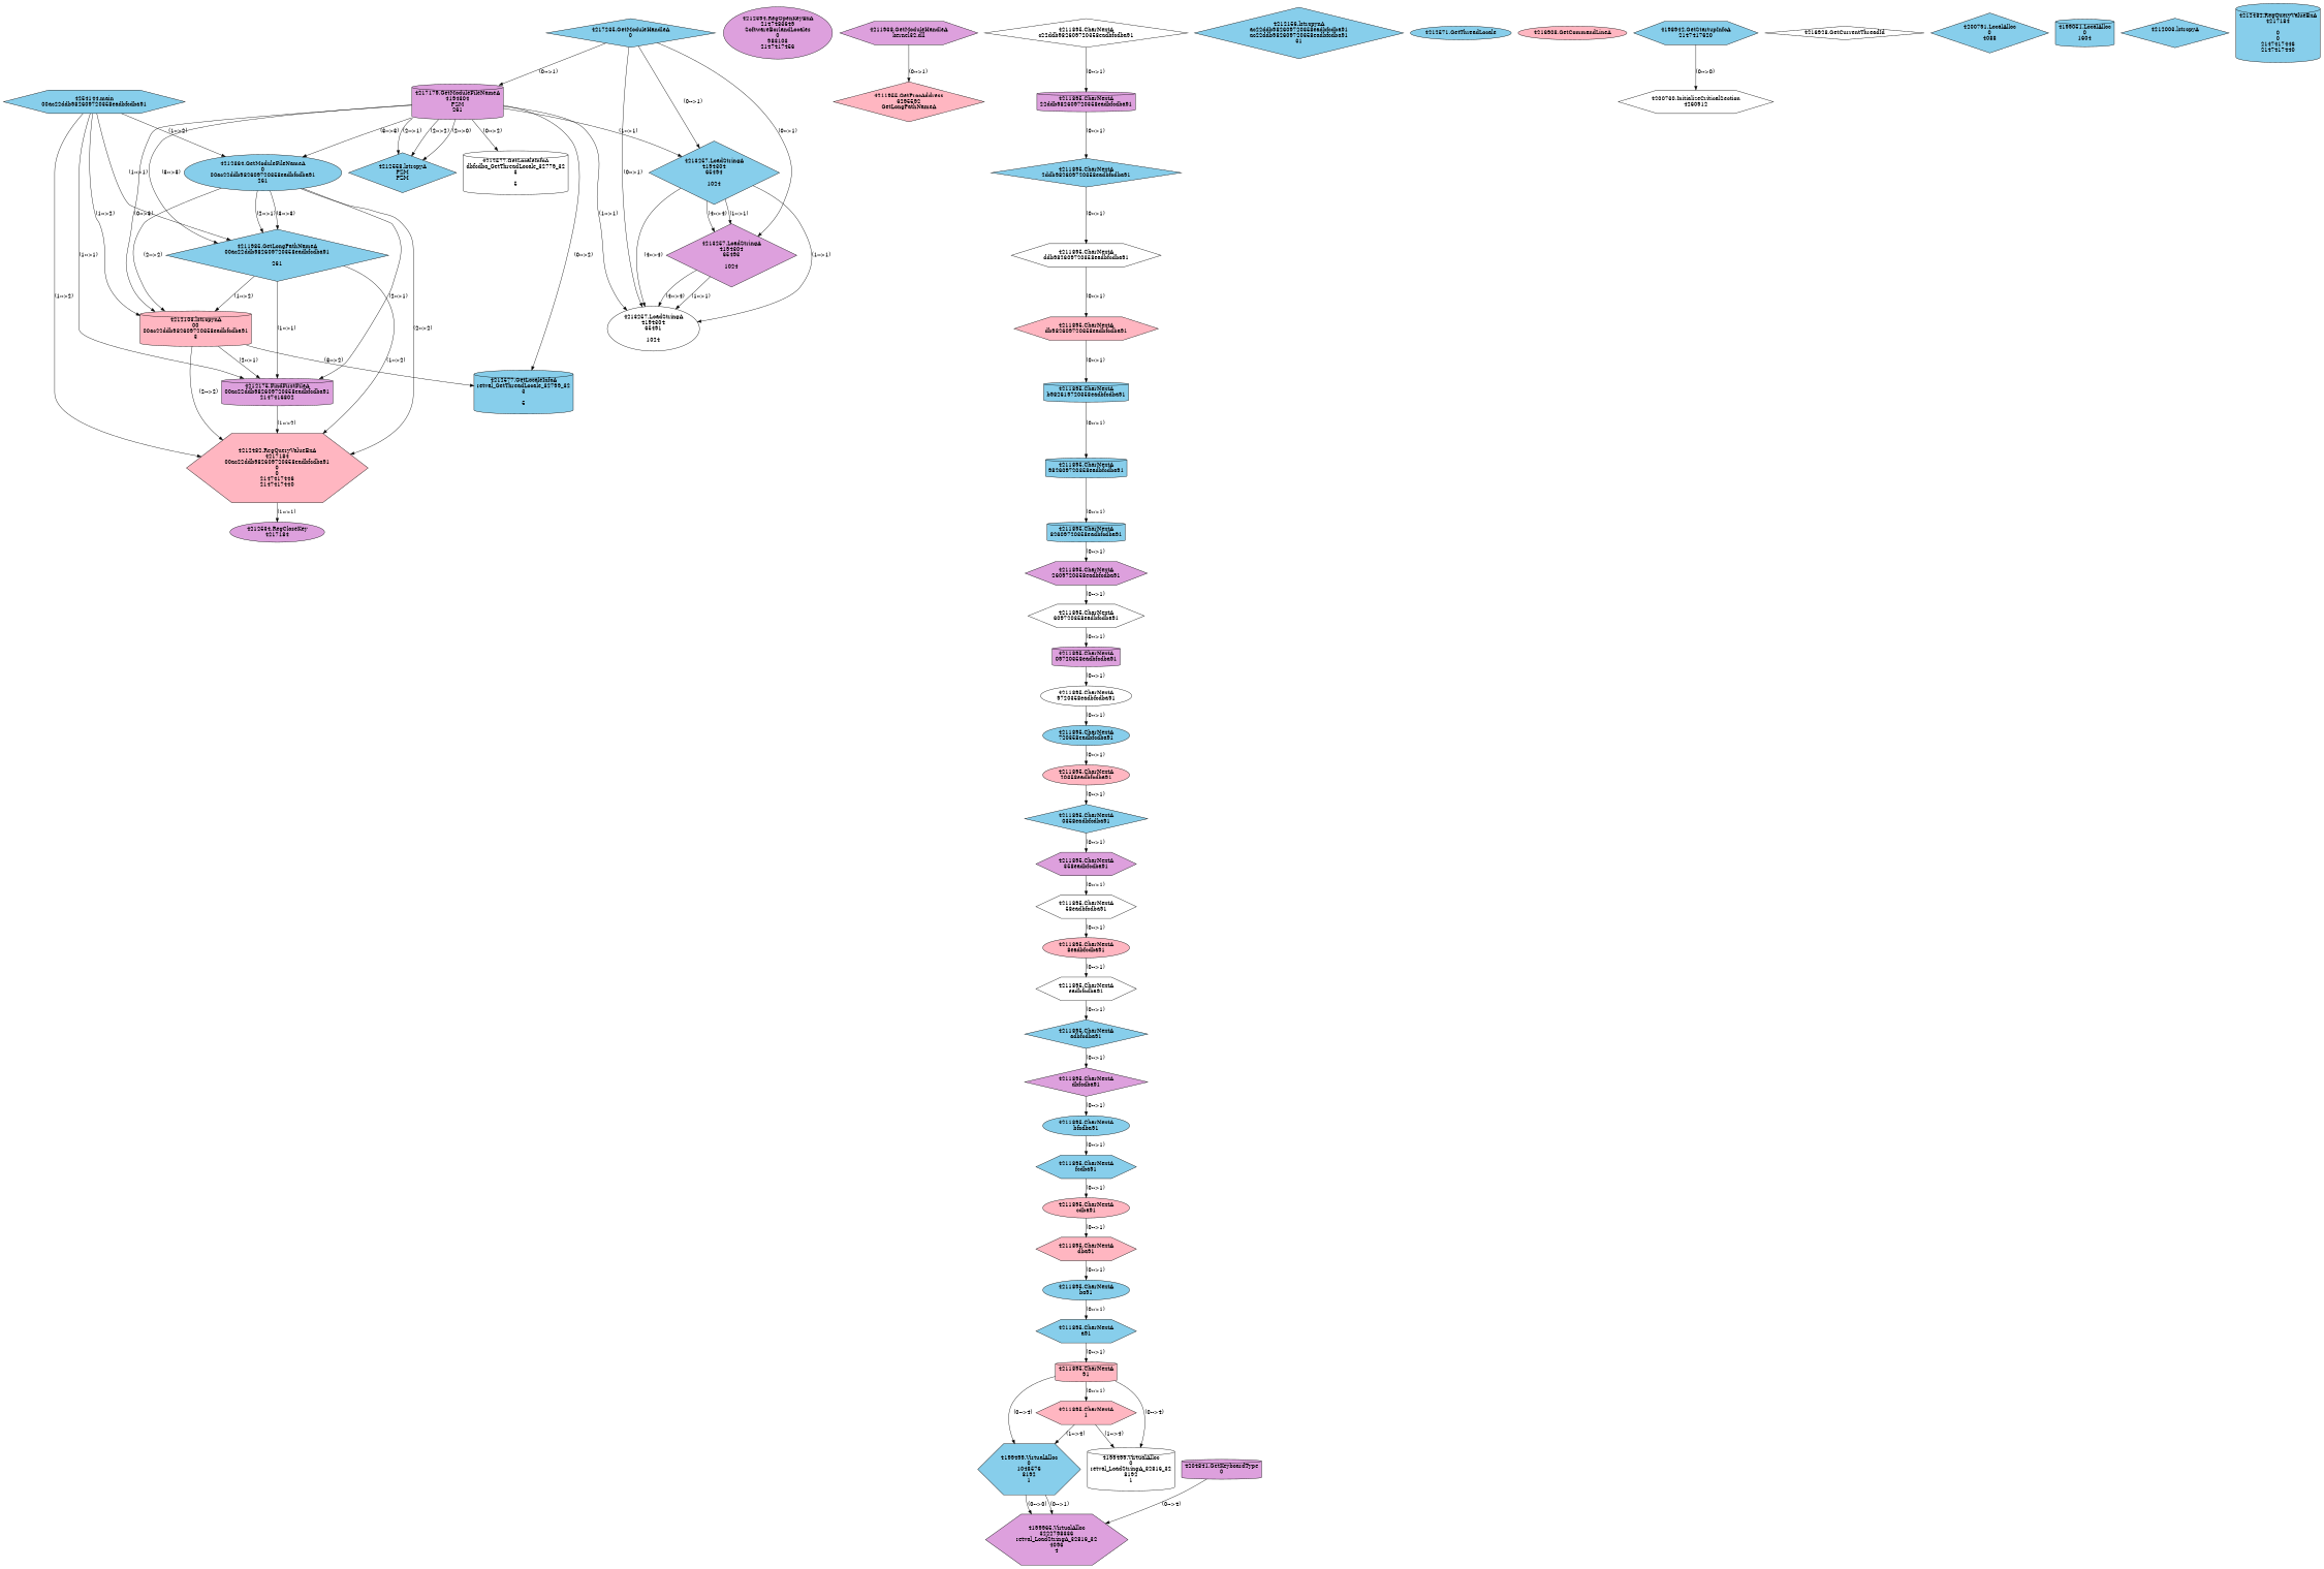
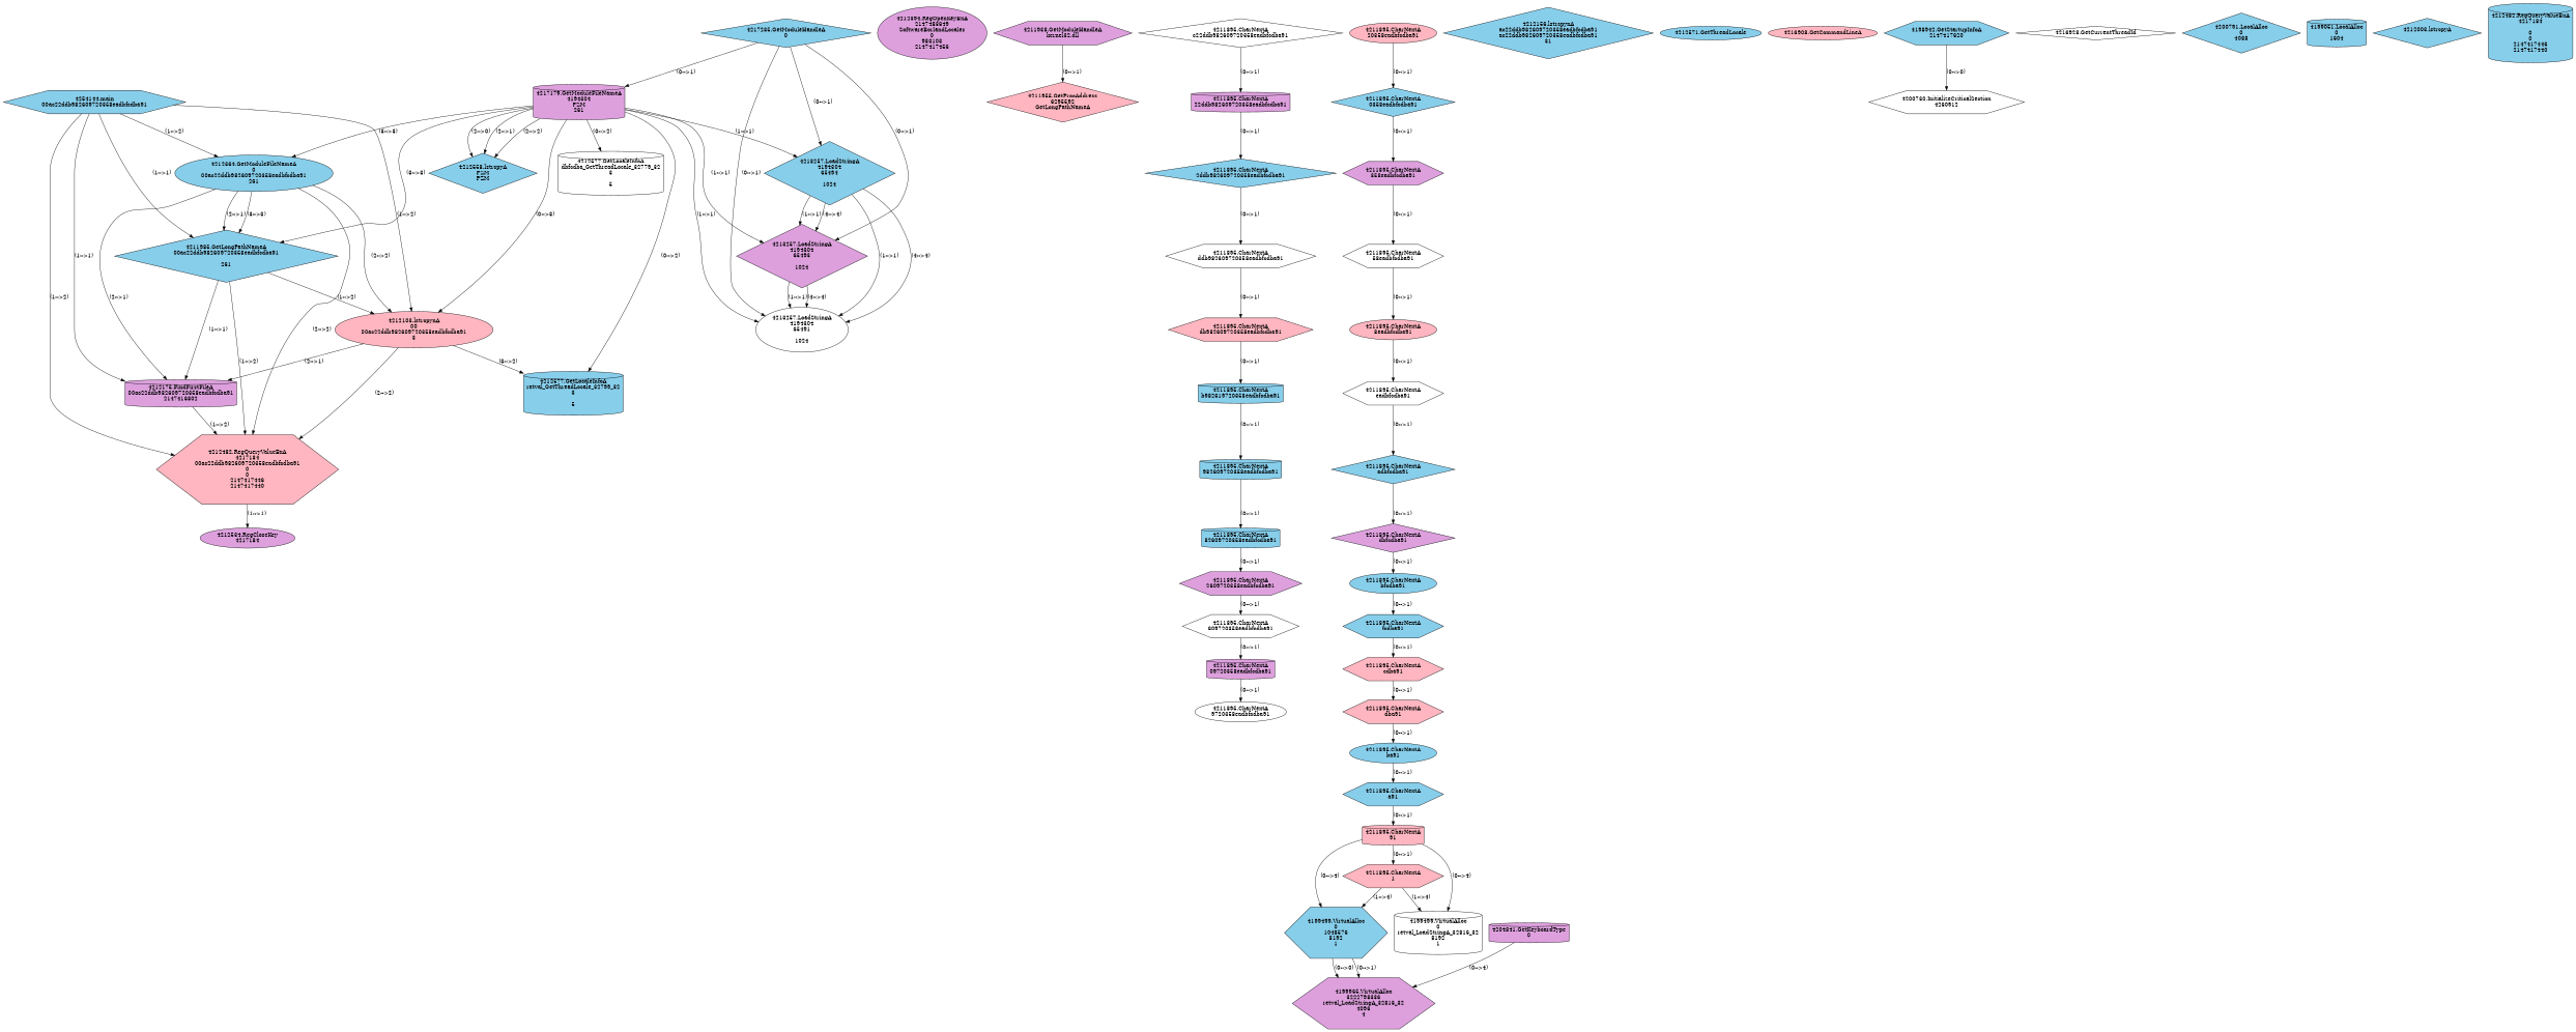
  digraph {
    node [fillcolor=skyblue shape=hexagon style=filled]
    n1 [label="4254144.main\n00ac22ddb982609720358eadbfcdba91"]
    n2 [label="4212364.GetModuleFileNameA\n0\n00ac22ddb982609720358eadbfcdba91\n261" shape=ellipse]
    n3 [label="4211985.GetLongPathNameA\n00ac22ddb982609720358eadbfcdba91\n\n261" shape=diamond]
-   n4 [fillcolor=lightpink label="4212103.lstrcpynA\n00\n00ac22ddb982609720358eadbfcdba91\n3" shape=cylinder]
+   n4 [fillcolor=lightpink label="4212103.lstrcpynA\n00\n00ac22ddb982609720358eadbfcdba91\n3" shape=ellipse]
    n5 [fillcolor=plum label="4212175.FindFirstFileA\n00ac22ddb982609720358eadbfcdba91\n2147416802" shape=cylinder]
    n6 [fillcolor=lightpink label="4212482.RegQueryValueExA\n4217184\n00ac22ddb982609720358eadbfcdba91\n0\n0\n2147417446\n2147417440"]
    n7 [label="4212577.GetLocaleInfoA\nretval_GetThreadLocale_32799_32\n3\n\n5" shape=cylinder]
    n8 [fillcolor=plum label="4212534.RegCloseKey\n4217184" shape=ellipse]
    n9 [label="4217235.GetModuleHandleA\n0" shape=diamond]
    n10 [fillcolor=plum label="4217179.GetModuleFileNameA\n4194304\nPZM\n261" shape=cylinder]
    n11 [label="4213257.LoadStringA\n4194304\n65494\n\n1024" shape=diamond]
    n12 [fillcolor=plum label="4213257.LoadStringA\n4194304\n65493\n\n1024" shape=diamond]
    n13 [fillcolor=white label="4213257.LoadStringA\n4194304\n65491\n\n1024" shape=ellipse]
    n14 [label="4212558.lstrcpyA\nPZM\nPZM" shape=diamond]
    n15 [fillcolor=white label="4212577.GetLocaleInfoA\ndbfcdba_GetThreadLocale_32779_32\n3\n\n5" shape=cylinder]
    n16 [fillcolor=plum label="4212394.RegOpenKeyExA\n2147483649\nSoftware\Borland\Locales\n0\n983103\n2147417456" shape=ellipse]
    n17 [fillcolor=plum label="4211938.GetModuleHandleA\nkernel32.dll"]
    n18 [fillcolor=lightpink label="4211955.GetProcAddress\n6295592\nGetLongPathNameA" shape=diamond]
    n19 [fillcolor=white label="4211895.CharNextA\nc22ddb982609720358eadbfcdba91" shape=diamond]
    n20 [fillcolor=plum label="4211895.CharNextA\n22ddb982609720358eadbfcdba91" shape=cylinder]
    n21 [label="4211895.CharNextA\n2ddb982609720358eadbfcdba91" shape=diamond]
    n22 [fillcolor=white label="4211895.CharNextA\nddb982609720358eadbfcdba91"]
    n23 [fillcolor=lightpink label="4211895.CharNextA\ndb982609720358eadbfcdba91"]
    n24 [label="4211895.CharNextA\nb982619720358eadbfcdba91" shape=cylinder]
    n25 [label="4211895.CharNextA\n982609720358eadbfcdba91" shape=cylinder]
    n26 [label="4211895.CharNextA\n82609720358eadbfcdba91" shape=cylinder]
    n27 [fillcolor=plum label="4211895.CharNextA\n2609720358eadbfcdba91"]
    n28 [fillcolor=white label="4211895.CharNextA\n609720358eadbfcdba91"]
    n29 [fillcolor=plum label="4211895.CharNextA\n09720358eadbfcdba91" shape=cylinder]
    n30 [fillcolor=white label="4211895.CharNextA\n9720358eadbfcdba91" shape=ellipse]
-   n31 [label="4211895.CharNextA\n720358eadbfcdba91" shape=ellipse]
    n32 [fillcolor=lightpink label="4211895.CharNextA\n20358eadbfcdba91" shape=ellipse]
    n33 [label="4211895.CharNextA\n0358eadbfcdba91" shape=diamond]
    n34 [fillcolor=plum label="4211895.CharNextA\n358eadbfcdba91"]
    n35 [fillcolor=white label="4211895.CharNextA\n58eadbfcdba91"]
    n36 [fillcolor=lightpink label="4211895.CharNextA\n8eadbfcdba91" shape=ellipse]
    n37 [fillcolor=white label="4211895.CharNextA\neadbfcdba91"]
    n38 [label="4211895.CharNextA\nadbfcdba91" shape=diamond]
    n39 [fillcolor=plum label="4211895.CharNextA\ndbfcdba91" shape=diamond]
    n40 [label="4211895.CharNextA\nbfcdba91" shape=ellipse]
    n41 [label="4211895.CharNextA\nfcdba91"]
-   n42 [fillcolor=lightpink label="4211895.CharNextA\ncdba91" shape=ellipse]
+   n42 [fillcolor=lightpink label="4211895.CharNextA\ncdba91"]
    n43 [fillcolor=lightpink label="4211895.CharNextA\ndba91"]
    n44 [label="4211895.CharNextA\nba91" shape=ellipse]
    n45 [label="4211895.CharNextA\na91"]
    n46 [fillcolor=lightpink label="4211895.CharNextA\n91" shape=cylinder]
    n47 [fillcolor=lightpink label="4211895.CharNextA\n1"]
    n48 [label="4199499.VirtualAlloc\n0\n1048576\n8192\n1"]
    n49 [fillcolor=white label="4199499.VirtualAlloc\n0\nretval_LoadStringA_32816_32\n8192\n1" shape=cylinder]
    n50 [fillcolor=plum label="4199965.VirtualAlloc\n3222798336\nretval_LoadStringA_32816_32\n4096\n4"]
    n51 [label="4212156.lstrcpynA\nac22ddb982609720358eadbfcdba91\nac22ddb982609720358eadbfcdba91\n31" shape=diamond]
    n52 [label="4212571.GetThreadLocale\n" shape=ellipse]
    n53 [fillcolor=plum label="4204841.GetKeyboardType\n0" shape=cylinder]
    n54 [fillcolor=lightpink label="4216908.GetCommandLineA\n" shape=ellipse]
    n55 [label="4198942.GetStartupInfoA\n2147417620"]
    n56 [fillcolor=white label="4200730.InitializeCriticalSection\n4260912"]
    n57 [fillcolor=white label="4216928.GetCurrentThreadId\n" shape=diamond]
    n58 [label="4200791.LocalAlloc\n0\n4088" shape=diamond]
    n59 [label="4199051.LocalAlloc\n0\n1604" shape=cylinder]
    n60 [label="4212003.lstrcpyA\n\n" shape=diamond]
    n61 [label="4212482.RegQueryValueExA\n4217184\n\n0\n0\n2147417446\n2147417440" shape=cylinder]
    n1 -> n2 [label="(1-->2)"]
    n1 -> n3 [label="(1-->1)"]
    n1 -> n4 [label="(1-->2)"]
    n1 -> n5 [label="(1-->1)"]
    n1 -> n6 [label="(1-->2)"]
    n2 -> n3 [label="(2-->1)"]
    n2 -> n3 [label="(3-->3)"]
    n2 -> n4 [label="(2-->2)"]
    n2 -> n5 [label="(2-->1)"]
    n2 -> n6 [label="(2-->2)"]
    n3 -> n4 [label="(1-->2)"]
    n3 -> n5 [label="(1-->1)"]
    n3 -> n6 [label="(1-->2)"]
    n4 -> n5 [label="(2-->1)"]
    n4 -> n6 [label="(2-->2)"]
    n4 -> n7 [label="(3-->2)"]
    n5 -> n6 [label="(1-->2)"]
    n6 -> n8 [label="(1-->1)"]
    n9 -> n10 [label="(0-->1)"]
    n9 -> n11 [label="(0-->1)"]
    n9 -> n12 [label="(0-->1)"]
    n9 -> n13 [label="(0-->1)"]
    n10 -> n2 [label="(3-->3)"]
    n10 -> n3 [label="(3-->3)"]
    n10 -> n4 [label="(0-->3)"]
    n10 -> n7 [label="(0-->2)"]
    n10 -> n11 [label="(1-->1)"]
+   n10 -> n12 [label="(1-->1)"]
    n10 -> n13 [label="(1-->1)"]
    n10 -> n14 [label="(2-->1)"]
    n10 -> n14 [label="(2-->2)"]
    n10 -> n14 [label="(2-->0)"]
    n10 -> n15 [label="(0-->2)"]
    n11 -> n12 [label="(1-->1)"]
    n11 -> n12 [label="(4-->4)"]
    n11 -> n13 [label="(1-->1)"]
    n11 -> n13 [label="(4-->4)"]
    n12 -> n13 [label="(1-->1)"]
    n12 -> n13 [label="(4-->4)"]
    n17 -> n18 [label="(0-->1)"]
    n19 -> n20 [label="(0-->1)"]
    n20 -> n21 [label="(0-->1)"]
    n21 -> n22 [label="(0-->1)"]
    n22 -> n23 [label="(0-->1)"]
    n23 -> n24 [label="(0-->1)"]
    n24 -> n25 [label="(0-->1)"]
    n25 -> n26 [label="(0-->1)"]
    n26 -> n27 [label="(0-->1)"]
    n27 -> n28 [label="(0-->1)"]
    n28 -> n29 [label="(0-->1)"]
    n29 -> n30 [label="(0-->1)"]
-   n30 -> n31 [label="(0-->1)"]
-   n31 -> n32 [label="(0-->1)"]
    n32 -> n33 [label="(0-->1)"]
    n33 -> n34 [label="(0-->1)"]
    n34 -> n35 [label="(0-->1)"]
    n35 -> n36 [label="(0-->1)"]
    n36 -> n37 [label="(0-->1)"]
    n37 -> n38 [label="(0-->1)"]
    n38 -> n39 [label="(0-->1)"]
    n39 -> n40 [label="(0-->1)"]
    n40 -> n41 [label="(0-->1)"]
    n41 -> n42 [label="(0-->1)"]
    n42 -> n43 [label="(0-->1)"]
    n43 -> n44 [label="(0-->1)"]
    n44 -> n45 [label="(0-->1)"]
    n45 -> n46 [label="(0-->1)"]
    n46 -> n47 [label="(0-->1)"]
    n46 -> n48 [label="(0-->4)"]
    n46 -> n49 [label="(0-->4)"]
    n47 -> n48 [label="(1-->4)"]
    n47 -> n49 [label="(1-->4)"]
    n48 -> n50 [label="(0-->1)"]
    n48 -> n50 [label="(0-->0)"]
    n53 -> n50 [label="(0-->4)"]
    n55 -> n56 [label="(0-->0)"]
  }
